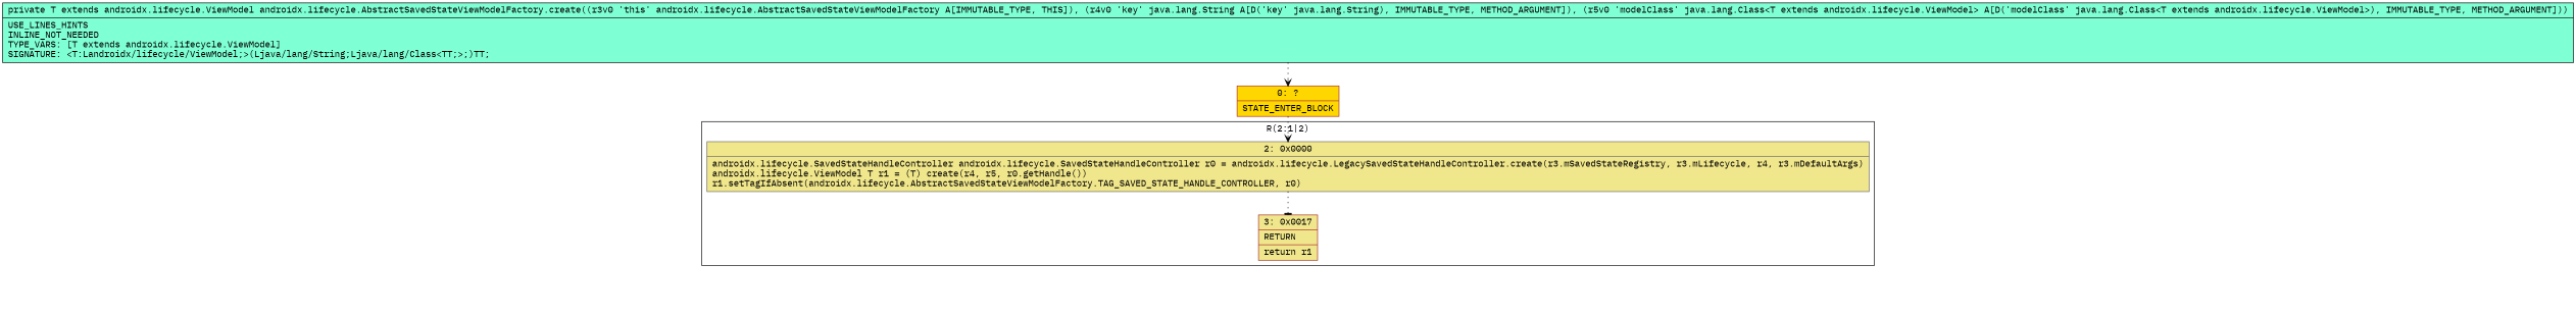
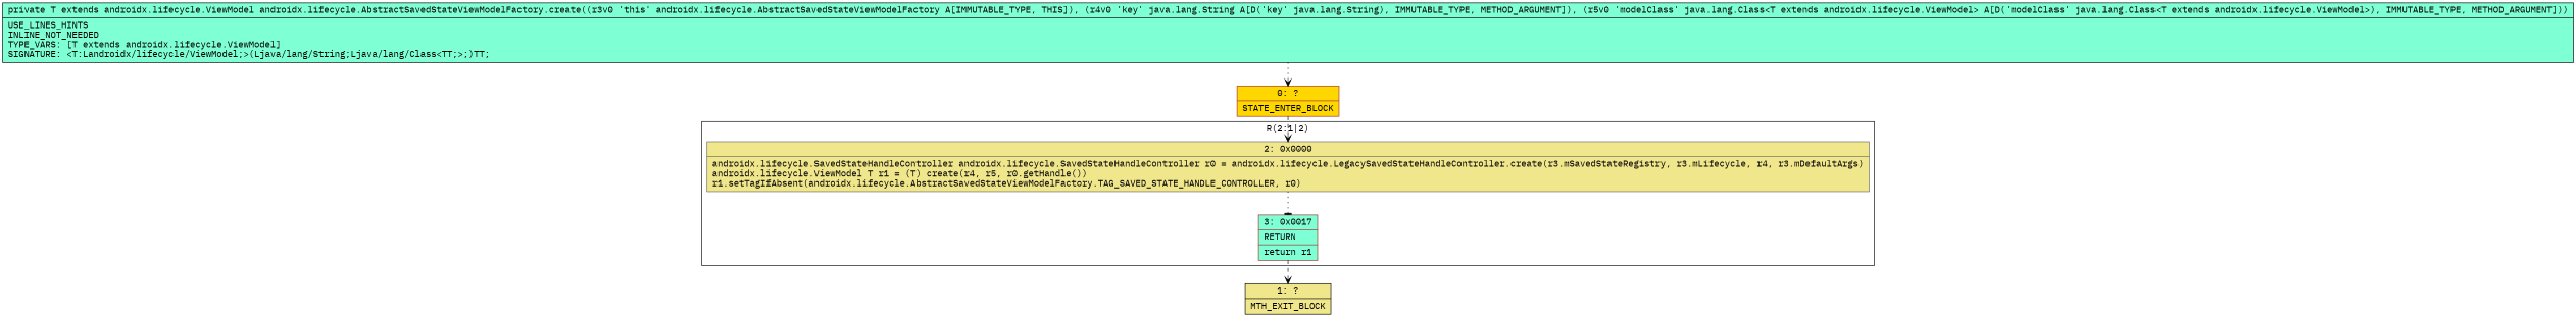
  digraph {
    fontname="IBM Plex Mono"
    node [color=brown fillcolor=khaki fontname="IBM Plex Mono" shape=record style=filled]
    edge [arrowhead=vee fontname="IBM Plex Mono" style=dotted]
    n1 [color=gray40 label="{2\:\ 0x0000|androidx.lifecycle.SavedStateHandleController androidx.lifecycle.SavedStateHandleController r0 = androidx.lifecycle.LegacySavedStateHandleController.create(r3.mSavedStateRegistry, r3.mLifecycle, r4, r3.mDefaultArgs)\landroidx.lifecycle.ViewModel T r1 = (T) create(r4, r5, r0.getHandle())\lr1.setTagIfAbsent(androidx.lifecycle.AbstractSavedStateViewModelFactory.TAG_SAVED_STATE_HANDLE_CONTROLLER, r0)\l}"]
-   n2 [label="{3\:\ 0x0017|RETURN\l|return r1\l}"]
+   n2 [fillcolor=aquamarine label="{3\:\ 0x0017|RETURN\l|return r1\l}"]
+   n3 [color=black label="{1\:\ ?|MTH_EXIT_BLOCK\l}"]
    n4 [fillcolor=gold label="{0\:\ ?|STATE_ENTER_BLOCK\l}"]
    n5 [color=black fillcolor=aquamarine label="{private T extends androidx.lifecycle.ViewModel androidx.lifecycle.AbstractSavedStateViewModelFactory.create((r3v0 'this' androidx.lifecycle.AbstractSavedStateViewModelFactory A[IMMUTABLE_TYPE, THIS]), (r4v0 'key' java.lang.String A[D('key' java.lang.String), IMMUTABLE_TYPE, METHOD_ARGUMENT]), (r5v0 'modelClass' java.lang.Class\<T extends androidx.lifecycle.ViewModel\> A[D('modelClass' java.lang.Class\<T extends androidx.lifecycle.ViewModel\>), IMMUTABLE_TYPE, METHOD_ARGUMENT]))  | USE_LINES_HINTS\lINLINE_NOT_NEEDED\lTYPE_VARS: [T extends androidx.lifecycle.ViewModel]\lSIGNATURE: \<T:Landroidx\/lifecycle\/ViewModel;\>(Ljava\/lang\/String;Ljava\/lang\/Class\<TT;\>;)TT;\l}"]
    subgraph cluster_1 {
      label="R(2:1|2)"
      n1
      n2
    }
    n1 -> n2 [arrowhead=tee]
-   n4 -> n1
+   n2 -> n3 [style=dashed]
+   n4 -> n1 [style=dashed]
    n5 -> n4
  }
